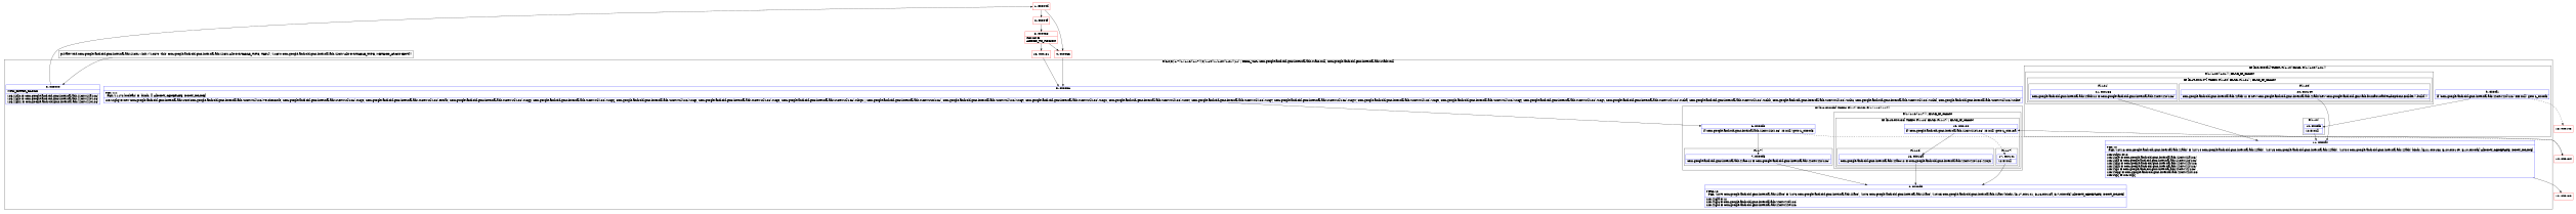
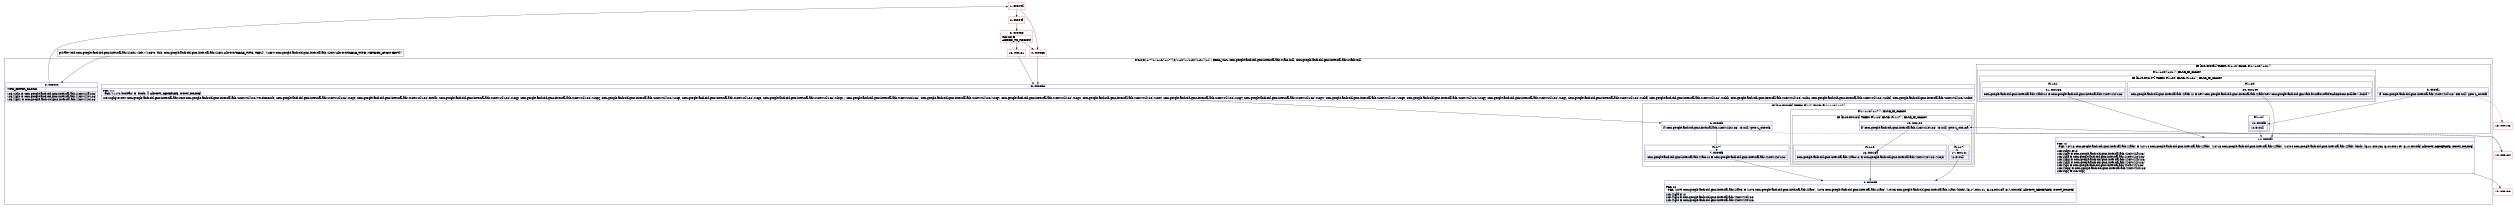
  digraph {
    node [color=blue shape=record]
    n1 [label="{7\:\ 0x00d5|com.google.android.gms.internal.ads.zzacc r2 = com.google.android.gms.internal.ads.zzcxw.zzn(r26)\l}"]
    n2 [label="{16\:\ 0x013a|com.google.android.gms.internal.ads.zzacc r2 = com.google.android.gms.internal.ads.zzcxw.zzo(r26).zzcyn\l}"]
    n3 [label="{17\:\ 0x0141|r2 = null\l}"]
    n4 [label="{15\:\ 0x0138|if (com.google.android.gms.internal.ads.zzcxw.zzo(r26) != null) goto L_0x013a\l}"]
    n5 [label="{6\:\ 0x00d3|if (com.google.android.gms.internal.ads.zzcxw.zzn(r26) != null) goto L_0x00d5\l}"]
    n6 [label="{10\:\ 0x00f3|r2 = null\l}"]
    n7 [label="{20\:\ 0x0149|com.google.android.gms.internal.ads.zzadx r2 = new com.google.android.gms.internal.ads.zzadx(new com.google.android.gms.ads.formats.NativeAdOptions.Builder().build())\l}"]
    n8 [label="{21\:\ 0x0158|com.google.android.gms.internal.ads.zzadx r2 = com.google.android.gms.internal.ads.zzcxw.zzo(r26)\l}"]
    n9 [label="{9\:\ 0x00f1|if (com.google.android.gms.internal.ads.zzcxw.zzd(r26) == null) goto L_0x00f3\l}"]
    n10 [label="{0\:\ 0x0000|MTH_ENTER_BLOCK\l|r25.zzdln = com.google.android.gms.internal.ads.zzcxw.zza(r26)\lr25.zzglb = com.google.android.gms.internal.ads.zzcxw.zzb(r26)\lr25.zzgkz = com.google.android.gms.internal.ads.zzcxw.zzc(r26)\l}"]
    n11 [label="{5\:\ 0x0056|PHI: r11 \l  PHI: (r11v2 boolean) =  binds: [] A[DONT_GENERATE, DONT_INLINE]\l|r25.zzghg = new com.google.android.gms.internal.ads.zzxx(com.google.android.gms.internal.ads.zzcxw.zzl(r26).versionCode, com.google.android.gms.internal.ads.zzcxw.zzl(r26).zzcgo, com.google.android.gms.internal.ads.zzcxw.zzl(r26).extras, com.google.android.gms.internal.ads.zzcxw.zzl(r26).zzcgp, com.google.android.gms.internal.ads.zzcxw.zzl(r26).zzcgq, com.google.android.gms.internal.ads.zzcxw.zzl(r26).zzcgr, com.google.android.gms.internal.ads.zzcxw.zzl(r26).zzcgs, com.google.android.gms.internal.ads.zzcxw.zzl(r26).zzbqn \|\| com.google.android.gms.internal.ads.zzcxw.zzm(r26), com.google.android.gms.internal.ads.zzcxw.zzl(r26).zzcgt, com.google.android.gms.internal.ads.zzcxw.zzl(r26).zzcgu, com.google.android.gms.internal.ads.zzcxw.zzl(r26).zzmw, com.google.android.gms.internal.ads.zzcxw.zzl(r26).zzcgv, com.google.android.gms.internal.ads.zzcxw.zzl(r26).zzcgw, com.google.android.gms.internal.ads.zzcxw.zzl(r26).zzcgx, com.google.android.gms.internal.ads.zzcxw.zzl(r26).zzcgy, com.google.android.gms.internal.ads.zzcxw.zzl(r26).zzcgz, com.google.android.gms.internal.ads.zzcxw.zzl(r26).zzcha, com.google.android.gms.internal.ads.zzcxw.zzl(r26).zzchb, com.google.android.gms.internal.ads.zzcxw.zzl(r26).zzchc, com.google.android.gms.internal.ads.zzcxw.zzl(r26).zzchd, com.google.android.gms.internal.ads.zzcxw.zzl(r26).zzche)\l}"]
-   n12 [label="{8\:\ 0x00d9|MTH: r2 \l  PHI: (r2v9 com.google.android.gms.internal.ads.zzacc) = (r2v6 com.google.android.gms.internal.ads.zzacc), (r2v8 com.google.android.gms.internal.ads.zzacc), (r2v25 com.google.android.gms.internal.ads.zzacc) binds: [B:17:0x0141, B:16:0x013a, B:7:0x00d5] A[DONT_GENERATE, DONT_INLINE]\l|r25.zzgla = r2\lr25.zzglc = com.google.android.gms.internal.ads.zzcxw.zzd(r26)\lr25.zzgld = com.google.android.gms.internal.ads.zzcxw.zze(r26)\l}"]
+   n12 [label="{8\:\ 0x00d9|PHI: r2 \l  PHI: (r2v9 com.google.android.gms.internal.ads.zzacc) = (r2v6 com.google.android.gms.internal.ads.zzacc), (r2v8 com.google.android.gms.internal.ads.zzacc), (r2v25 com.google.android.gms.internal.ads.zzacc) binds: [B:17:0x0141, B:16:0x013a, B:7:0x00d5] A[DONT_GENERATE, DONT_INLINE]\l|r25.zzgla = r2\lr25.zzglc = com.google.android.gms.internal.ads.zzcxw.zzd(r26)\lr25.zzgld = com.google.android.gms.internal.ads.zzcxw.zze(r26)\l}"]
    n13 [label="{11\:\ 0x00f4|PHI: r2 \l  PHI: (r2v16 com.google.android.gms.internal.ads.zzadx) = (r2v14 com.google.android.gms.internal.ads.zzadx), (r2v15 com.google.android.gms.internal.ads.zzadx), (r2v24 com.google.android.gms.internal.ads.zzadx) binds: [B:21:0x0158, B:20:0x0149, B:10:0x00f3] A[DONT_GENERATE, DONT_INLINE]\l|r25.zzdgu = r2\lr25.zzgle = com.google.android.gms.internal.ads.zzcxw.zzf(r26)\lr25.zzglf = com.google.android.gms.internal.ads.zzcxw.zzg(r26)\lr25.zzglg = com.google.android.gms.internal.ads.zzcxw.zzh(r26)\lr25.zzglh = com.google.android.gms.internal.ads.zzcxw.zzi(r26)\lr25.zzgli = com.google.android.gms.internal.ads.zzcxw.zzj(r26)\lr25.zzdng = com.google.android.gms.internal.ads.zzcxw.zzk(r26)\lr25.zzglj = r26.zzglj\l}"]
    n14 [color=red label="{14\:\ 0x0134}"]
    n15 [color=red label="{18\:\ 0x0143}"]
    n16 [color=red label="{1\:\ 0x004d}"]
    n17 [color=red label="{12\:\ 0x0130}"]
    n18 [color=red label="{2\:\ 0x004f}"]
    n19 [color=red label="{4\:\ 0x0055}"]
    n20 [color=red label="{3\:\ 0x0053|REMOVE\lADDED_TO_REGION\l}"]
    n21 [color=red label="{13\:\ 0x0131}"]
    n22 [label="{private void com.google.android.gms.internal.ads.zzcxu.\<init\>((r25v0 'this' com.google.android.gms.internal.ads.zzcxu A[IMMUTABLE_TYPE, THIS]), (r26v0 com.google.android.gms.internal.ads.zzcxw A[IMMUTABLE_TYPE, METHOD_ARGUMENT])) }" color=""]
    subgraph cluster_1 {
      label="R(6:0|5|(1:7)(1:(1:16)(1:17))|8|(1:10)(1:(1:20)(1:21))|11) | DECL_VAR: com.google.android.gms.internal.ads.zzacc null, com.google.android.gms.internal.ads.zzadx null\l"
      n10
      n11
      n12
      n13
      subgraph cluster_2 {
        label="IF [B:6:0x00d3] THEN: R(1:7) ELSE: R(1:(1:16)(1:17))"
        n5
        subgraph cluster_3 {
          label="R(1:7)"
          n1
        }
        subgraph cluster_4 {
          label="R(1:(1:16)(1:17)) | ELSE_IF_CHAIN\l"
          subgraph cluster_5 {
            label="IF [B:15:0x0138] THEN: R(1:16) ELSE: R(1:17) | ELSE_IF_CHAIN\l"
            n4
            subgraph cluster_6 {
              label="R(1:16)"
              n2
            }
            subgraph cluster_7 {
              label="R(1:17)"
              n3
            }
          }
        }
      }
      subgraph cluster_8 {
        label="IF [B:9:0x00f1] THEN: R(1:10) ELSE: R(1:(1:20)(1:21))"
        n9
        subgraph cluster_9 {
          label="R(1:10)"
          n6
        }
        subgraph cluster_10 {
          label="R(1:(1:20)(1:21)) | ELSE_IF_CHAIN\l"
          subgraph cluster_11 {
            label="IF [B:19:0x0147] THEN: R(1:20) ELSE: R(1:21) | ELSE_IF_CHAIN\l"
            subgraph cluster_12 {
              label="R(1:20)"
              n7
            }
            subgraph cluster_13 {
              label="R(1:21)"
              n8
            }
          }
        }
      }
    }
    n1 -> n12
    n2 -> n12
    n3 -> n12
    n4 -> n2
    n4 -> n3 [style=dashed]
    n5 -> n1
    n5 -> n14 [style=dashed]
    n6 -> n13
    n7 -> n13
    n8 -> n13
    n9 -> n6
    n9 -> n15 [style=dashed]
    n10 -> n16
    n11 -> n5
    n13 -> n17
    n14 -> n4
    n16 -> n18
    n16 -> n19
    n18 -> n20
    n19 -> n11
    n20 -> n19
    n20 -> n21
    n21 -> n11
    n22 -> n10
  }
